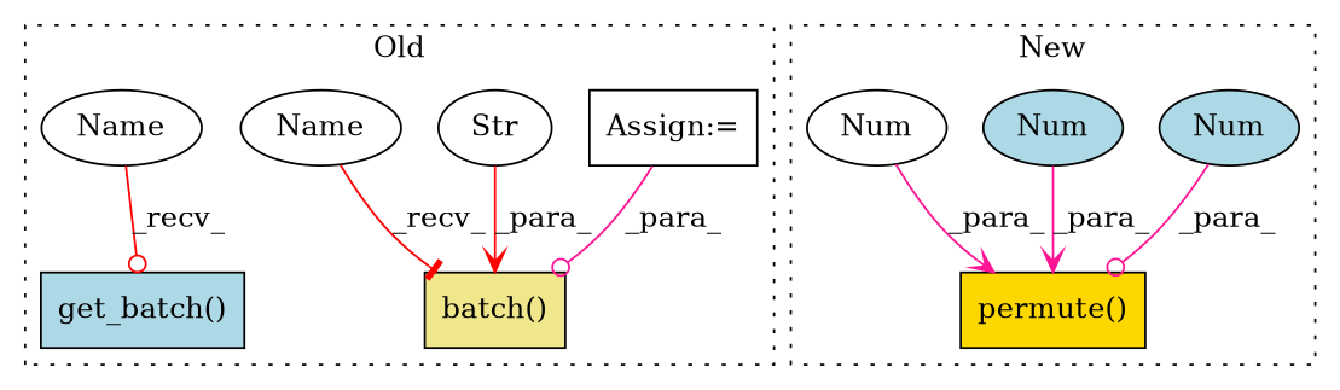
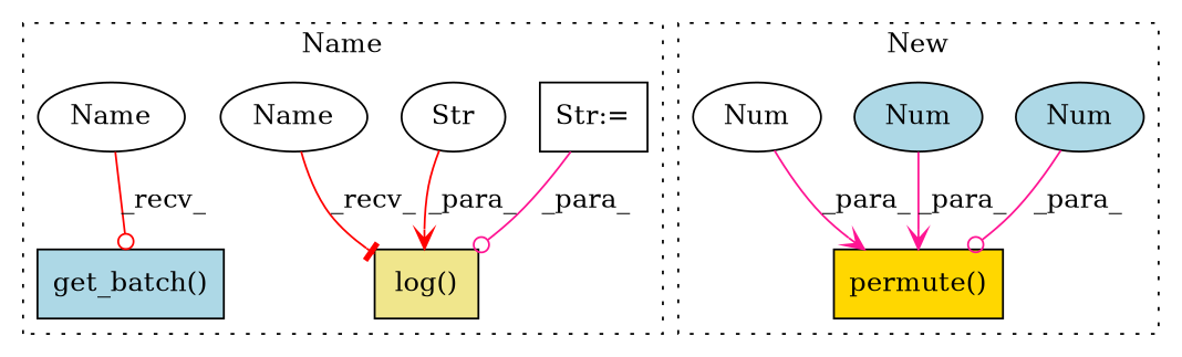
  digraph {
    node [a=75 fillcolor=white l=1 shape=ellipse style=filled]
    edge [arrowhead=odot color=deeppink]
-   n1 [fillcolor=khaki l="9,1" label="batch()" s="3168,3197" shape=box]
-   n2 [a=68 l=3 label="Assign:=" s=2820 shape=box]
+   n1 [fillcolor=khaki l="9,1" label="log()" s="3168,3197" shape=box]
+   n2 [a=68 l=3 label="Str:=" s=2820 shape=box]
    n3 [a=66 l=15 label=Str s=3177]
    n4 [fillcolor=lightblue l="15,1" label="get_batch()" s="2436,2456" shape=box]
    n5 [a=87 l=4 label=Name s=3168]
    n6 [a=87 l=4 label=Name s=2436]
    n7 [fillcolor=gold l="16,1" label="permute()" s="3609,3632" shape=box]
    n8 [a=76 fillcolor=lightblue label=Num s=3631]
    n9 [a=76 fillcolor=lightblue label=Num s=3625]
    n10 [a=76 label=Num s=3628]
    subgraph cluster_1 {
-     label=Old
+     label=Name
      style=dotted
      n1
      n2
      n3
      n4
      n5
      n6
    }
    subgraph cluster_2 {
      label=New
      style=dotted
      n7
      n8
      n9
      n10
    }
    n2 -> n1 [label=_para_]
    n3 -> n1 [arrowhead=vee color=red label=_para_]
    n5 -> n1 [arrowhead=tee color=red label=_recv_]
    n6 -> n4 [color=red label=_recv_]
    n8 -> n7 [label=_para_]
    n9 -> n7 [arrowhead=vee label=_para_]
    n10 -> n7 [arrowhead=vee label=_para_]
  }
